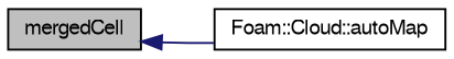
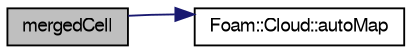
  digraph {
    rankdir=LR
    node [color=black fontname=FreeSans fontsize=10 shape=record]
    n1 [fillcolor=grey75 fontcolor=black height=0.2 label=mergedCell style=filled width=0.4]
    n2 [height=0.2 label="Foam::Cloud::autoMap" width=0.4]
-   n1 -> n2 [color=midnightblue dir=back fontname=FreeSans fontsize=10 labelfontname=FreeSans labelfontsize=10 style=solid]
+   n2 -> n1 [color=midnightblue dir=back fontname=FreeSans fontsize=10 labelfontname=FreeSans labelfontsize=10 style=solid]
  }
